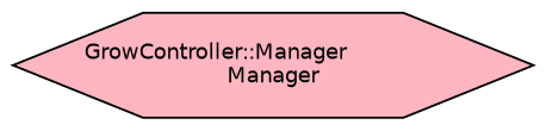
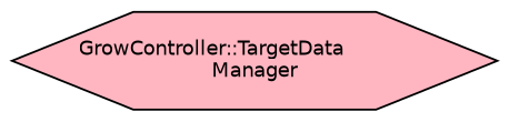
  digraph {
    rankdir=LR
-   n1 [color=black fillcolor=lightpink fontname=Helvetica fontsize=10 height=0.2 label="GrowController::Manager\lManager" shape=hexagon style=filled width=0.4]
+   n1 [color=black fillcolor=lightpink fontname=Helvetica fontsize=10 height=0.2 label="GrowController::TargetData\lManager" shape=hexagon style=filled width=0.4]
  }
